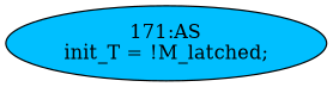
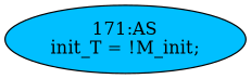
  strict digraph {
    rankdir=LR
-   n1 [ast="<pyverilog.vparser.ast.Assign object at 0x7f1e4d7e2590>" def_var="['init_T']" fillcolor=deepskyblue label="171:AS\ninit_T = !M_latched;" statements="[]" style=filled typ=Assign use_var="['M_latched']"]
+   n1 [ast="<pyverilog.vparser.ast.Assign object at 0x7f1e4d7e2590>" def_var="['init_T']" fillcolor=deepskyblue label="171:AS\ninit_T = !M_init;" statements="[]" style=filled typ=Assign use_var="['M_latched']"]
  }
